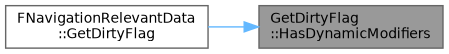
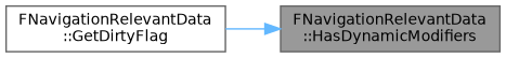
  digraph {
    rankdir=RL
    node [fontname=Helvetica fontsize=10 shape=box style=filled]
-   n1 [color=gray40 fillcolor=grey60 fontcolor=black height=0.2 label="GetDirtyFlag\l::HasDynamicModifiers" width=0.4]
+   n1 [color=gray40 fillcolor=grey60 fontcolor=black height=0.2 label="FNavigationRelevantData\l::HasDynamicModifiers" width=0.4]
    n2 [color=grey40 fillcolor=white height=0.2 label="FNavigationRelevantData\l::GetDirtyFlag" width=0.4]
    n1 -> n2 [color=steelblue1 dir=back fontname=Helvetica fontsize=10 labelfontname=Helvetica labelfontsize=10 style=solid]
  }
